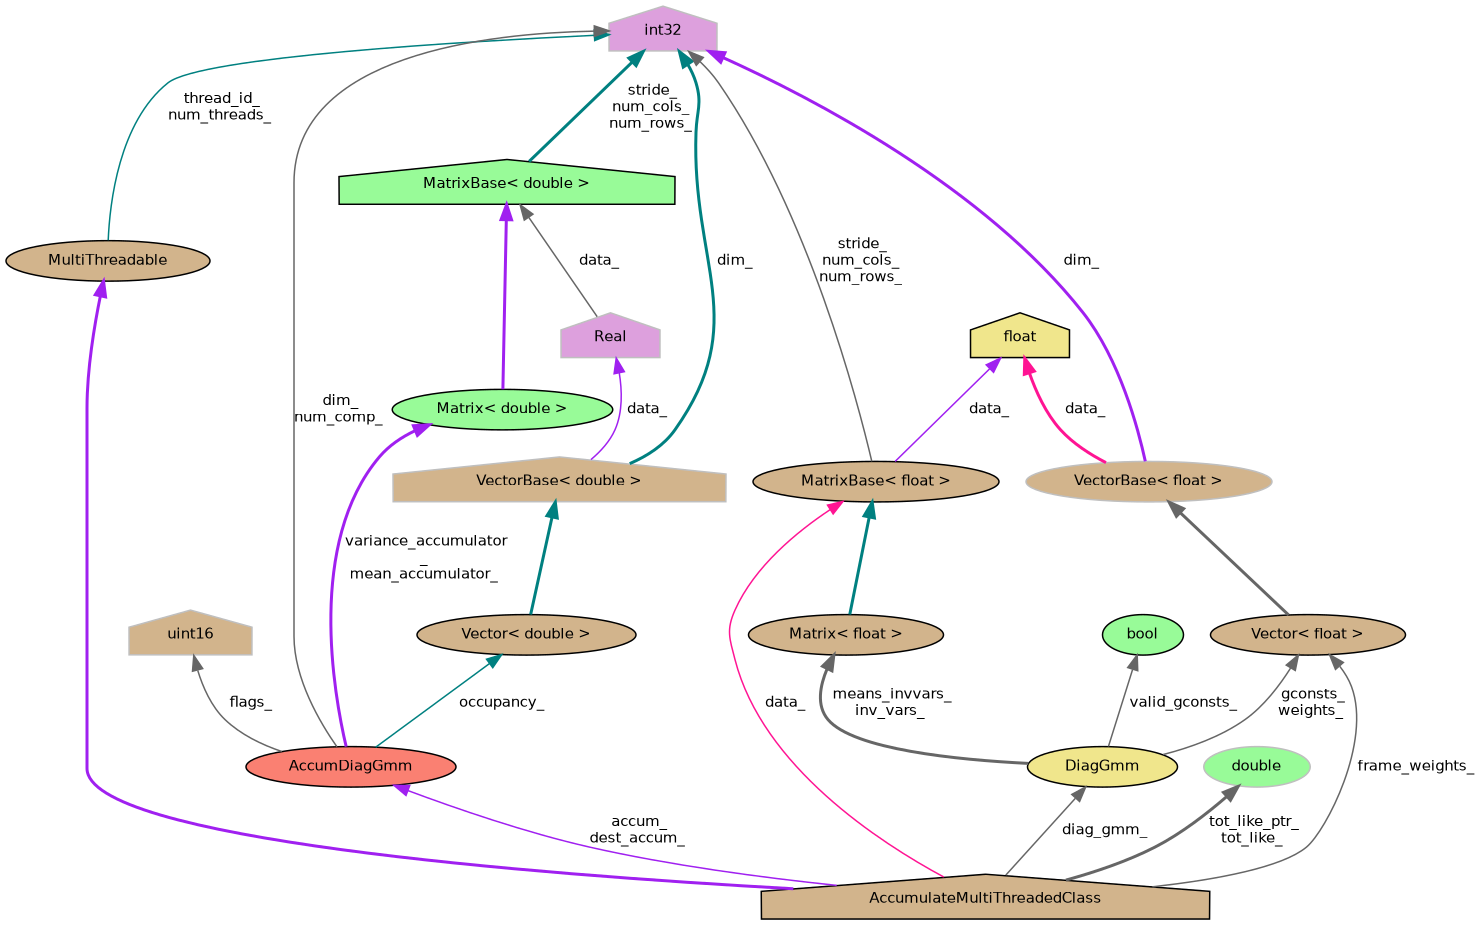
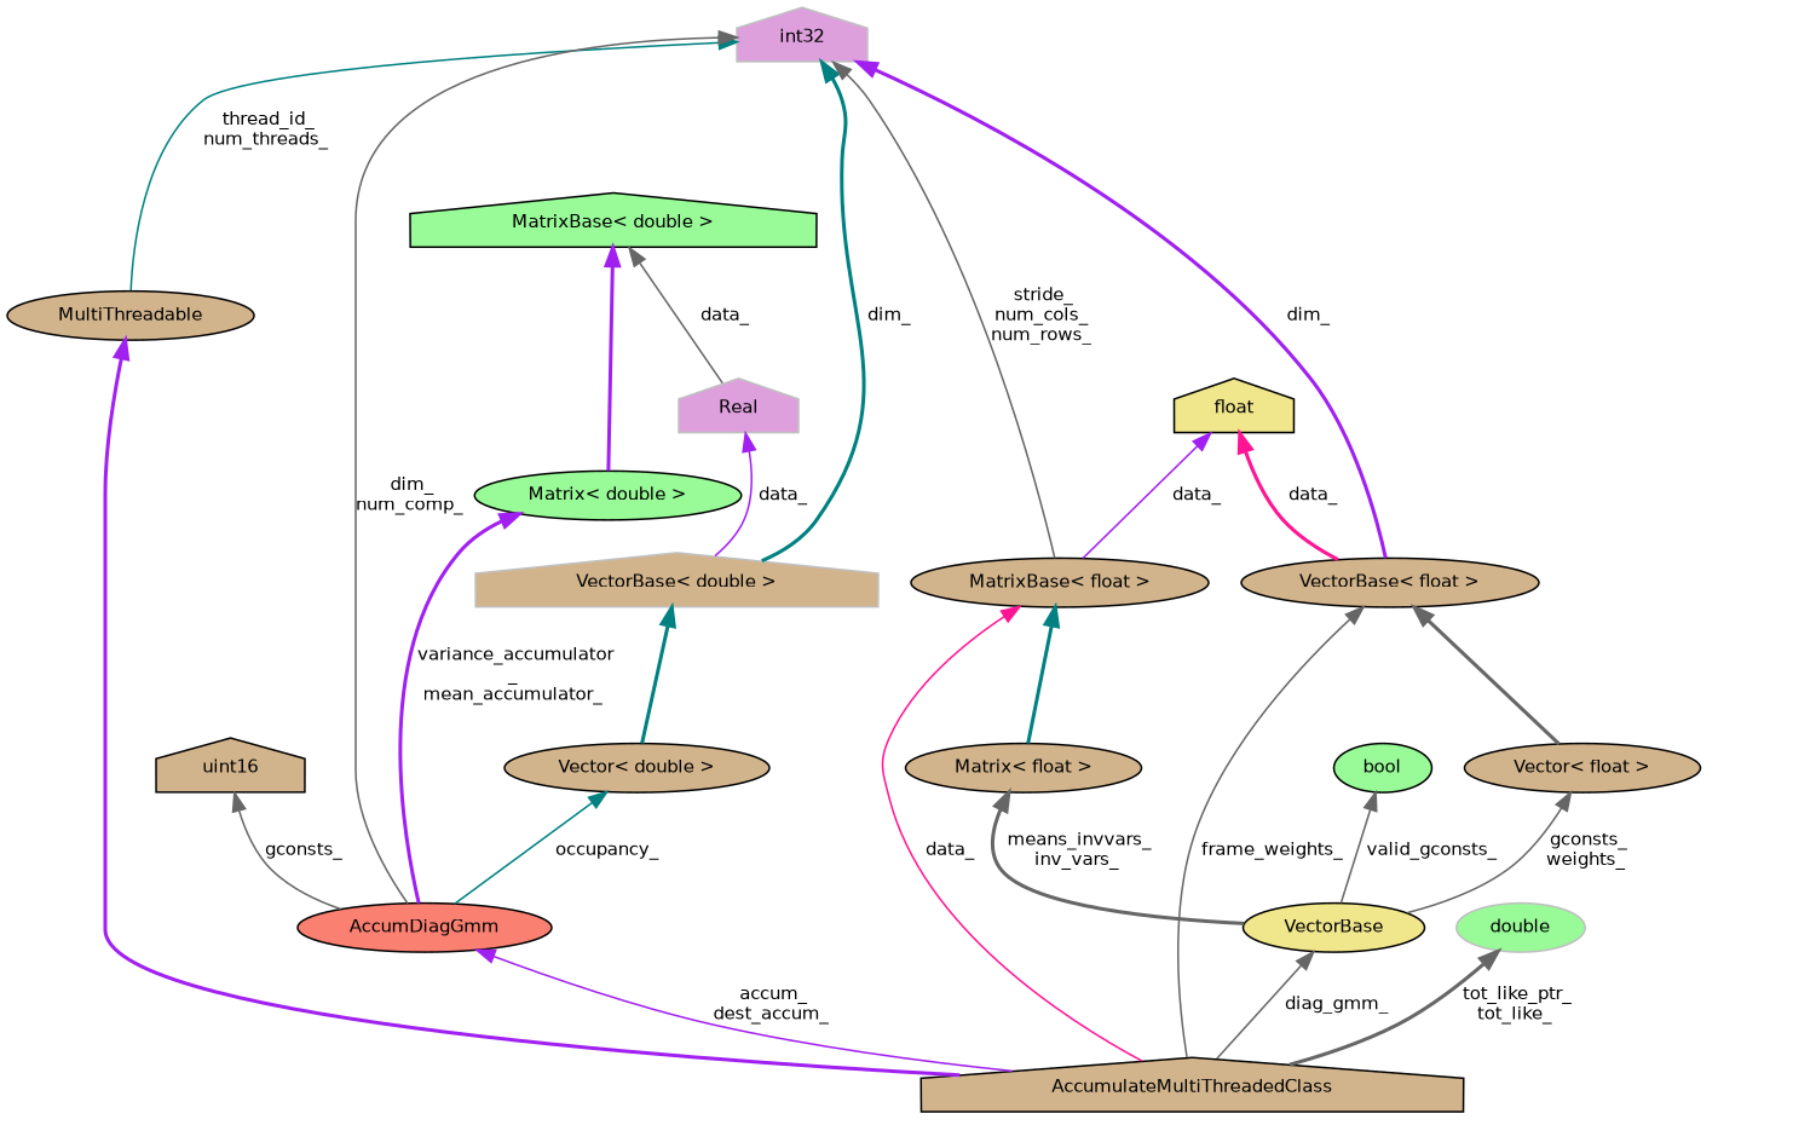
  digraph {
    node [color=black fillcolor=tan fontname=Helvetica fontsize=10 shape=ellipse style=filled]
    edge [color=gray40 dir=back fontname=Helvetica fontsize=10 labelfontname=Helvetica labelfontsize=10 style=solid]
    n1 [fontcolor=black height=0.2 label=AccumulateMultiThreadedClass shape=house width=0.4]
    n2 [height=0.2 label=MultiThreadable width=0.4]
    n3 [color=grey75 fillcolor=plum height=0.2 label=int32 shape=house width=0.4]
    n4 [fillcolor=salmon height=0.2 label=AccumDiagGmm width=0.4]
    n5 [fillcolor=palegreen height=0.2 label="MatrixBase\< double \>" shape=house width=0.4]
    n6 [color=grey75 height=0.2 label="VectorBase\< double \>" shape=house width=0.4]
    n7 [height=0.2 label="MatrixBase\< float \>" width=0.4]
-   n8 [color=grey75 height=0.2 label="VectorBase\< float \>" width=0.4]
+   n8 [height=0.2 label="VectorBase\< float \>" width=0.4]
    n9 [fillcolor=palegreen height=0.2 label="Matrix\< double \>" width=0.4]
    n10 [color=grey75 fillcolor=plum height=0.2 label=Real shape=house width=0.4]
    n11 [height=0.2 label="Vector\< double \>" width=0.4]
    n12 [height=0.2 label="Matrix\< float \>" width=0.4]
    n13 [height=0.2 label="Vector\< float \>" width=0.4]
-   n14 [color=grey75 height=0.2 label=uint16 shape=house width=0.4]
+   n14 [height=0.2 label=uint16 shape=house width=0.4]
    n15 [color=grey75 fillcolor=palegreen height=0.2 label=double width=0.4]
-   n16 [fillcolor=khaki height=0.2 label=DiagGmm width=0.4]
+   n16 [fillcolor=khaki height=0.2 label=VectorBase width=0.4]
    n17 [fillcolor=khaki height=0.2 label=float shape=house width=0.4]
    n18 [fillcolor=palegreen height=0.2 label=bool width=0.4]
    n2 -> n1 [color=purple style=bold]
    n3 -> n2 [color=teal label=" thread_id_\nnum_threads_"]
    n3 -> n4 [label=" dim_\nnum_comp_"]
-   n3 -> n5 [color=teal label=" stride_\nnum_cols_\nnum_rows_" style=bold]
    n3 -> n6 [color=teal label=" dim_" style=bold]
    n3 -> n7 [label=" stride_\nnum_cols_\nnum_rows_"]
    n3 -> n8 [color=purple label=" dim_" style=bold]
    n4 -> n1 [color=purple label=" accum_\ndest_accum_"]
    n5 -> n9 [color=purple style=bold]
    n5 -> n10 [label=" data_"]
    n6 -> n11 [color=teal style=bold]
    n7 -> n1 [color=deeppink label=" data_"]
    n7 -> n12 [color=teal style=bold]
-   n13 -> n1 [label=" frame_weights_"]
+   n8 -> n1 [label=" frame_weights_"]
    n8 -> n13 [style=bold]
    n9 -> n4 [color=purple label=" variance_accumulator\l_\nmean_accumulator_" style=bold]
    n10 -> n6 [color=purple label=" data_"]
    n11 -> n4 [color=teal label=" occupancy_"]
    n12 -> n16 [label=" means_invvars_\ninv_vars_" style=bold]
    n13 -> n16 [label=" gconsts_\nweights_"]
-   n14 -> n4 [label=" flags_"]
+   n14 -> n4 [label=" gconsts_"]
    n15 -> n1 [label=" tot_like_ptr_\ntot_like_" style=bold]
    n16 -> n1 [label=" diag_gmm_"]
    n17 -> n7 [color=purple label=" data_"]
    n17 -> n8 [color=deeppink label=" data_" style=bold]
    n18 -> n16 [label=" valid_gconsts_"]
  }
